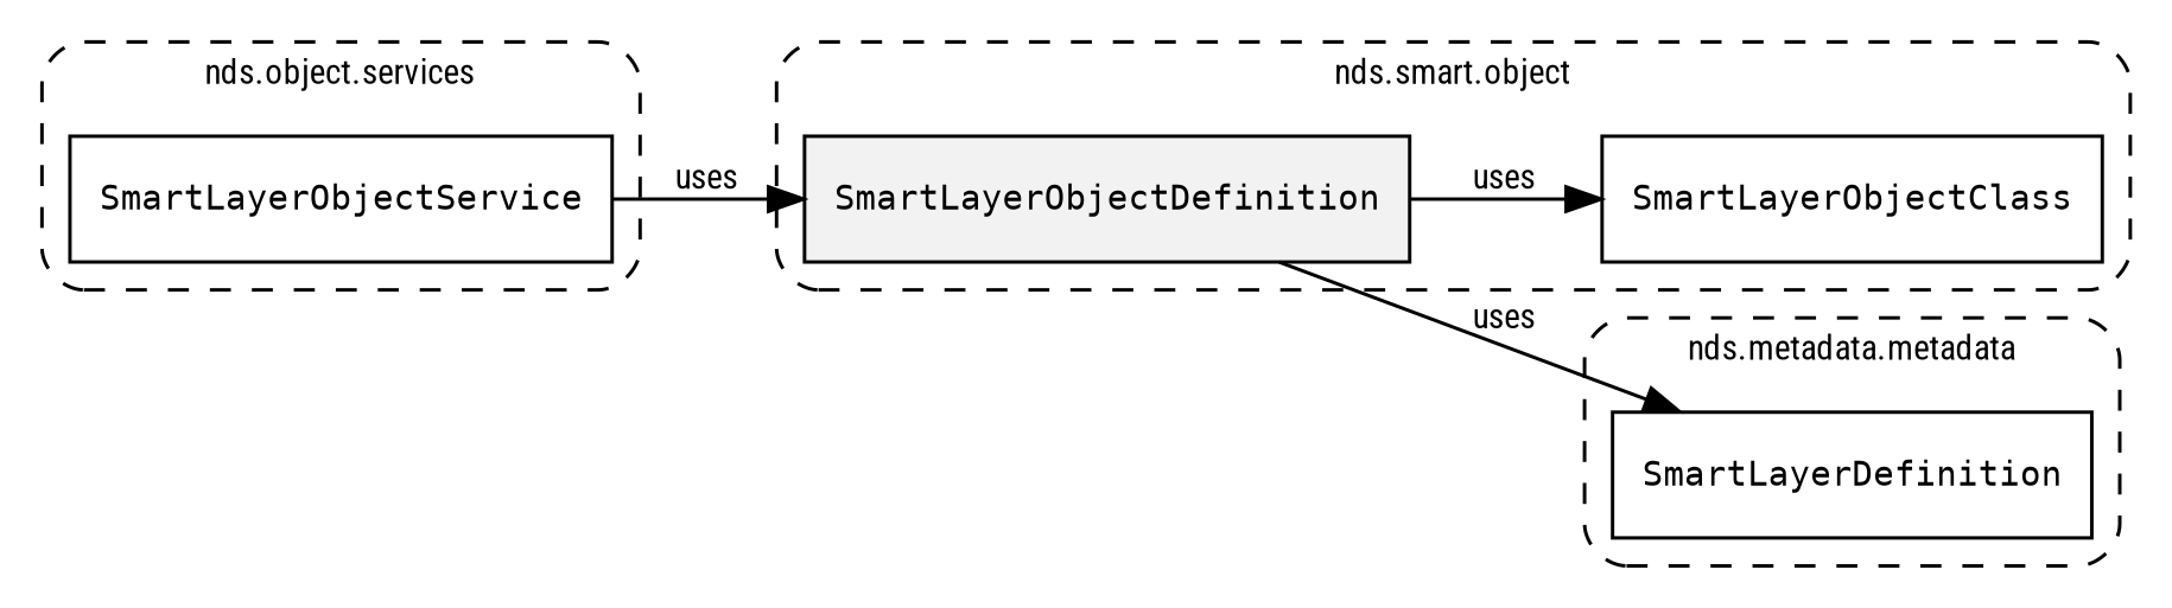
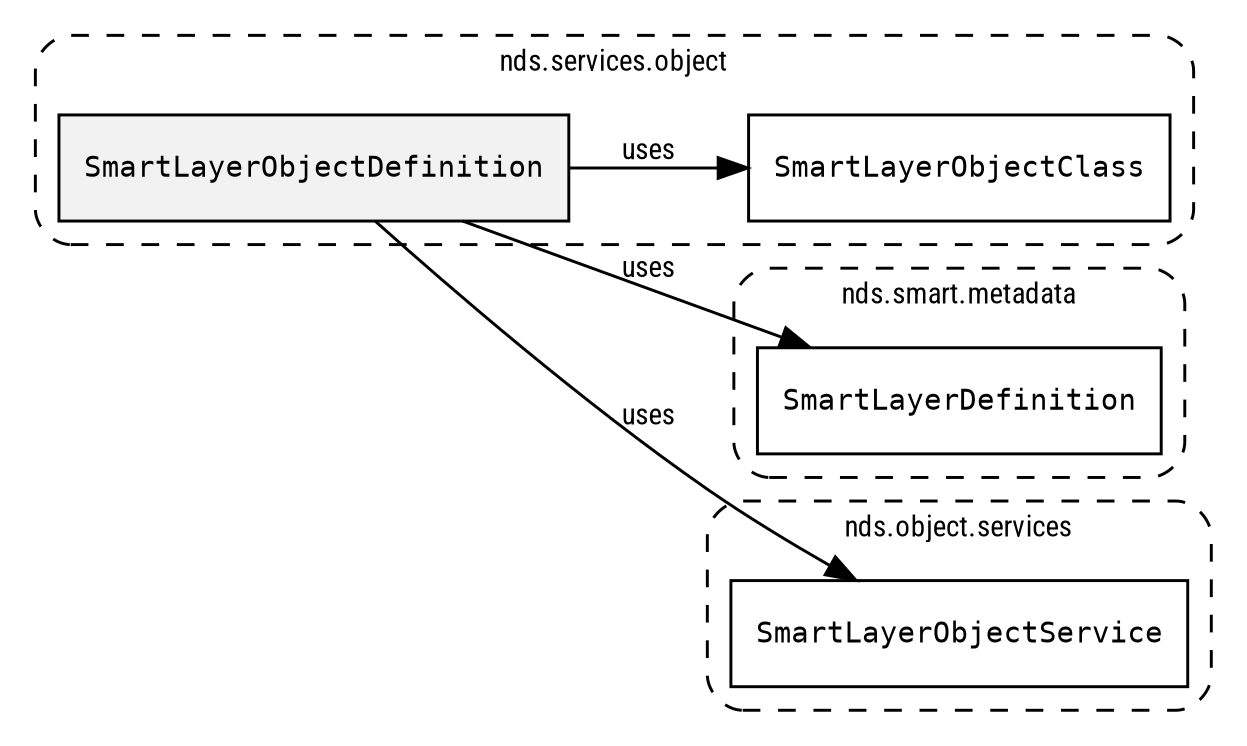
  digraph {
    fontname="Roboto Condensed"
    fontsize=10
    rankdir=LR
    node [fontname="Roboto Condensed" fontsize=10 shape=box]
    edge [fontname="Roboto Condensed" fontsize=10]
    n1 [fillcolor="#0000000D" label=<<font face="monospace"><table align="center" border="0" cellspacing="0" cellpadding="0"><tr><td href="../../../content/packages/nds.smart.object.html#Structure-SmartLayerObjectDefinition" title="Structure defined in nds.smart.object">SmartLayerObjectDefinition</td></tr></table></font>> style=filled]
    n2 [label=<<font face="monospace"><table align="center" border="0" cellspacing="0" cellpadding="0"><tr><td href="../../../content/packages/nds.smart.object.html#Subtype-SmartLayerObjectClass" title="Subtype defined in nds.smart.object">SmartLayerObjectClass</td></tr></table></font>>]
    n3 [label=<<font face="monospace"><table align="center" border="0" cellspacing="0" cellpadding="0"><tr><td href="../../../content/packages/nds.smart.metadata.html#Structure-SmartLayerDefinition" title="Structure defined in nds.smart.metadata">SmartLayerDefinition</td></tr></table></font>>]
    n4 [label=<<font face="monospace"><table align="center" border="0" cellspacing="0" cellpadding="0"><tr><td href="../../../content/packages/nds.smart.services.html#Service-SmartLayerObjectService" title="Service defined in nds.smart.services">SmartLayerObjectService</td></tr></table></font>>]
    subgraph cluster_1 {
-     label="nds.smart.object"
+     label="nds.services.object"
      style="dashed, rounded"
      n1
      n2
    }
    subgraph cluster_2 {
-     label="nds.metadata.metadata"
+     label="nds.smart.metadata"
      style="dashed, rounded"
      n3
    }
    subgraph cluster_3 {
      label="nds.object.services"
      style="dashed, rounded"
      n4
    }
    n1 -> n2 [label=uses]
    n1 -> n3 [label=uses]
-   n4 -> n1 [label=uses]
+   n1 -> n4 [label=uses]
  }
